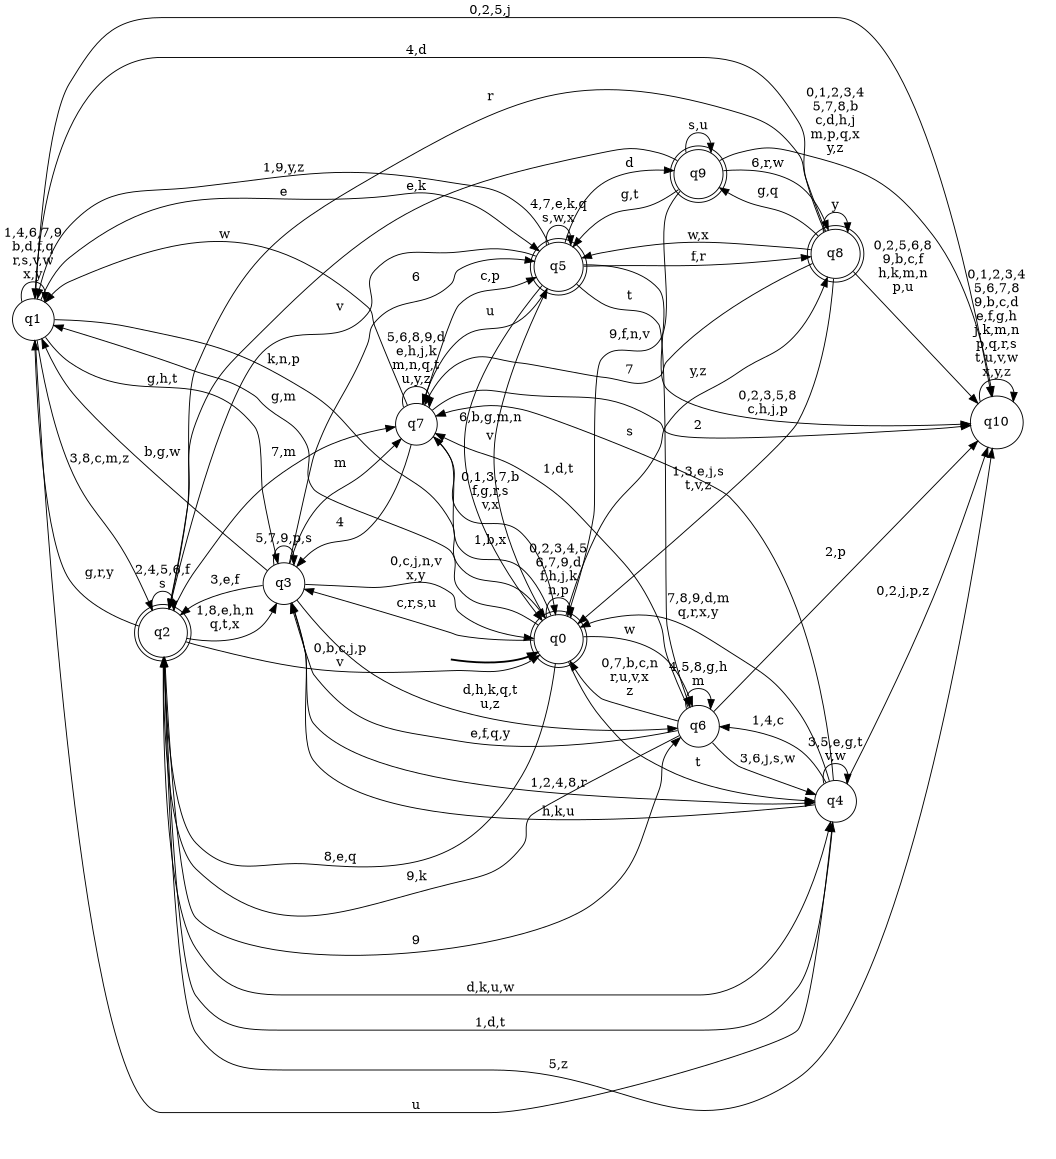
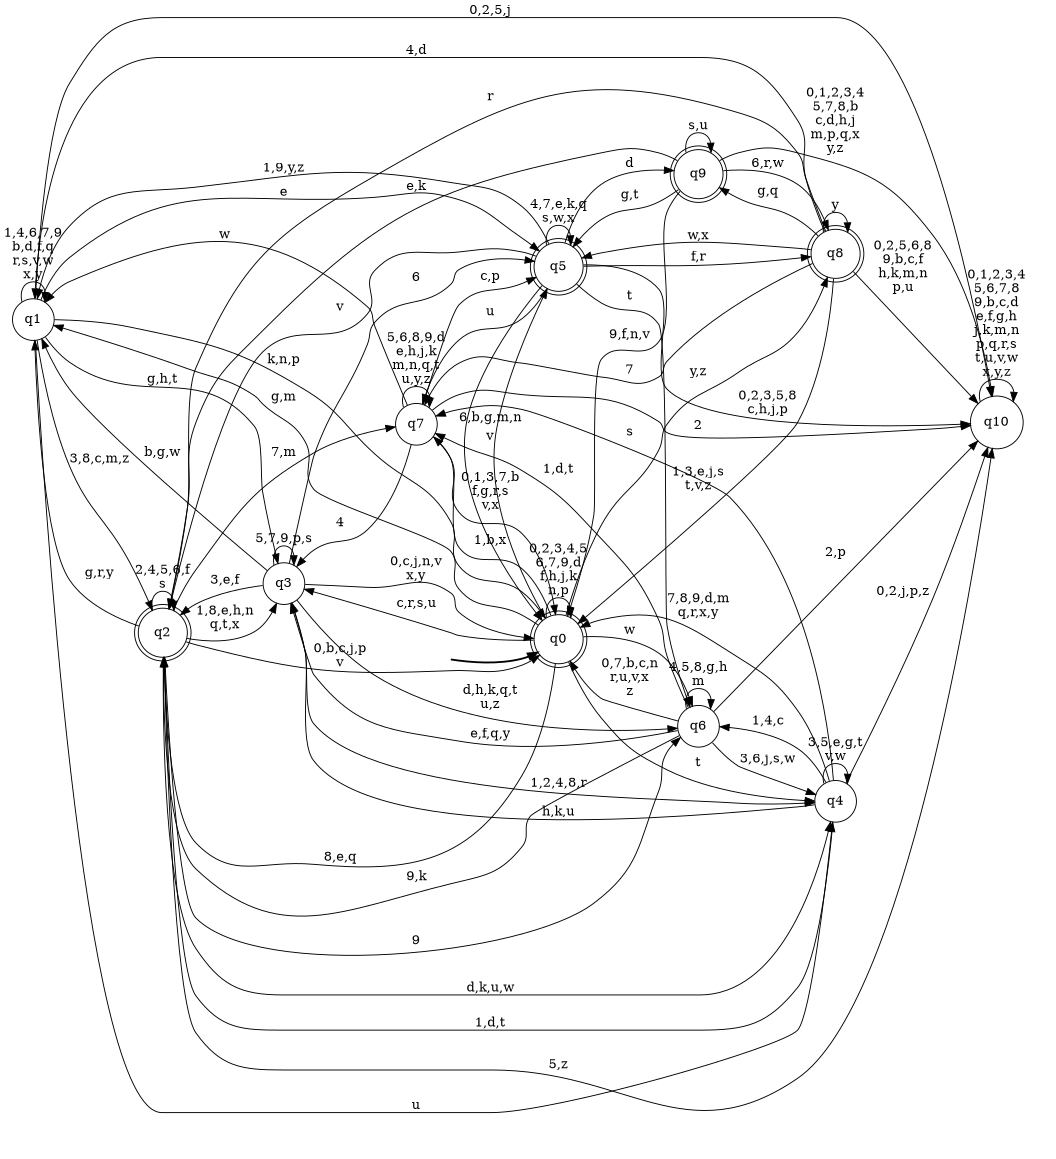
  digraph {
    rankdir=LR
    node [shape=circle style=filled color=black fillcolor=white]
    __start0 [height=0 shape=none style=invis width=0 color="" fillcolor=""]
    n2 [label=q0 shape=doublecircle style="rounded,filled"]
    n3 [label=q1]
    n4 [label=q2 shape=doublecircle style="rounded,filled"]
    n5 [label=q3]
    n6 [label=q4]
    n7 [label=q5 shape=doublecircle style="rounded,filled"]
    n8 [label=q6]
    n9 [label=q7]
    n10 [label=q8 shape=doublecircle style="rounded,filled"]
    n11 [label=q10]
    n12 [label=q9 shape=doublecircle style="rounded,filled"]
    subgraph cluster_1 {
      nodesep=0.15
      ranksep=0.15
      style=invis
      __start0
      n2
    }
    __start0 -> n2 [penwidth=2]
    n2 -> n2 [label="0,2,3,4,5\n6,7,9,d\nf,h,j,k\nn,p"]
    n2 -> n3 [label="g,m"]
    n2 -> n4 [label="8,e,q"]
    n2 -> n5 [label="c,r,s,u"]
    n2 -> n6 [label=t]
    n2 -> n7 [label=v]
    n2 -> n8 [label=w]
    n2 -> n9 [label="1,b,x"]
    n2 -> n10 [label="y,z"]
    n3 -> n2 [label="k,n,p"]
    n3 -> n3 [label="1,4,6,7,9\nb,d,f,q\nr,s,v,w\nx,y"]
    n3 -> n4 [label="3,8,c,m,z"]
    n3 -> n5 [label="g,h,t"]
    n3 -> n6 [label=u]
    n3 -> n7 [label=e]
    n3 -> n11 [label="0,2,5,j"]
    n4 -> n2 [label="0,b,c,j,p\nv"]
    n4 -> n3 [label="g,r,y"]
    n4 -> n4 [label="2,4,5,6,f\ns"]
    n4 -> n5 [label="1,8,e,h,n\nq,t,x"]
    n4 -> n6 [label="d,k,u,w"]
    n4 -> n8 [label=9]
    n4 -> n9 [label="7,m"]
    n4 -> n11 [label="5,z"]
    n5 -> n2 [label="0,c,j,n,v\nx,y"]
    n5 -> n3 [label="b,g,w"]
    n5 -> n4 [label="3,e,f"]
    n5 -> n5 [label="5,7,9,p,s"]
    n5 -> n6 [label="1,2,4,8,r"]
    n5 -> n7 [label=6]
    n5 -> n8 [label="d,h,k,q,t\nu,z"]
-   n5 -> n9 [label=m]
    n6 -> n2 [label="7,8,9,d,m\nq,r,x,y"]
    n6 -> n4 [label="1,d,t"]
    n6 -> n5 [label="h,k,u"]
    n6 -> n6 [label="3,5,e,g,t\nv,w"]
    n6 -> n8 [label="1,4,c"]
    n6 -> n9 [label=s]
    n6 -> n11 [label="0,2,j,p,z"]
    n7 -> n2 [label="6,b,g,m,n"]
    n7 -> n3 [label="1,9,y,z"]
    n7 -> n4 [label=v]
    n7 -> n7 [label="4,7,e,k,q\ns,w,x"]
    n7 -> n8 [label=t]
    n7 -> n9 [label=u]
    n7 -> n10 [label="f,r"]
    n7 -> n11 [label="0,2,3,5,8\nc,h,j,p"]
    n7 -> n12 [label=d]
    n8 -> n2 [label="0,7,b,c,n\nr,u,v,x\nz"]
    n8 -> n4 [label="9,k"]
    n8 -> n5 [label="e,f,q,y"]
    n8 -> n6 [label="3,6,j,s,w"]
    n8 -> n8 [label="4,5,8,g,h\nm"]
    n8 -> n9 [label="1,d,t"]
    n8 -> n11 [label="2,p"]
    n9 -> n2 [label="0,1,3,7,b\nf,g,r,s\nv,x"]
    n9 -> n3 [label=w]
    n9 -> n5 [label=4]
    n9 -> n7 [label="c,p"]
    n9 -> n9 [label="5,6,8,9,d\ne,h,j,k\nm,n,q,t\nu,y,z"]
    n9 -> n11 [label=2]
    n10 -> n2 [label="1,3,e,j,s\nt,v,z"]
    n10 -> n3 [label="4,d"]
    n10 -> n4 [label=r]
    n10 -> n7 [label="w,x"]
    n10 -> n9 [label=7]
    n10 -> n10 [label=y]
    n10 -> n11 [label="0,2,5,6,8\n9,b,c,f\nh,k,m,n\np,u"]
    n10 -> n12 [label="g,q"]
    n11 -> n11 [label="0,1,2,3,4\n5,6,7,8\n9,b,c,d\ne,f,g,h\nj,k,m,n\np,q,r,s\nt,u,v,w\nx,y,z"]
    n12 -> n2 [label="9,f,n,v"]
    n12 -> n4 [label="e,k"]
    n12 -> n7 [label="g,t"]
    n12 -> n10 [label="6,r,w"]
    n12 -> n11 [label="0,1,2,3,4\n5,7,8,b\nc,d,h,j\nm,p,q,x\ny,z"]
    n12 -> n12 [label="s,u"]
  }
